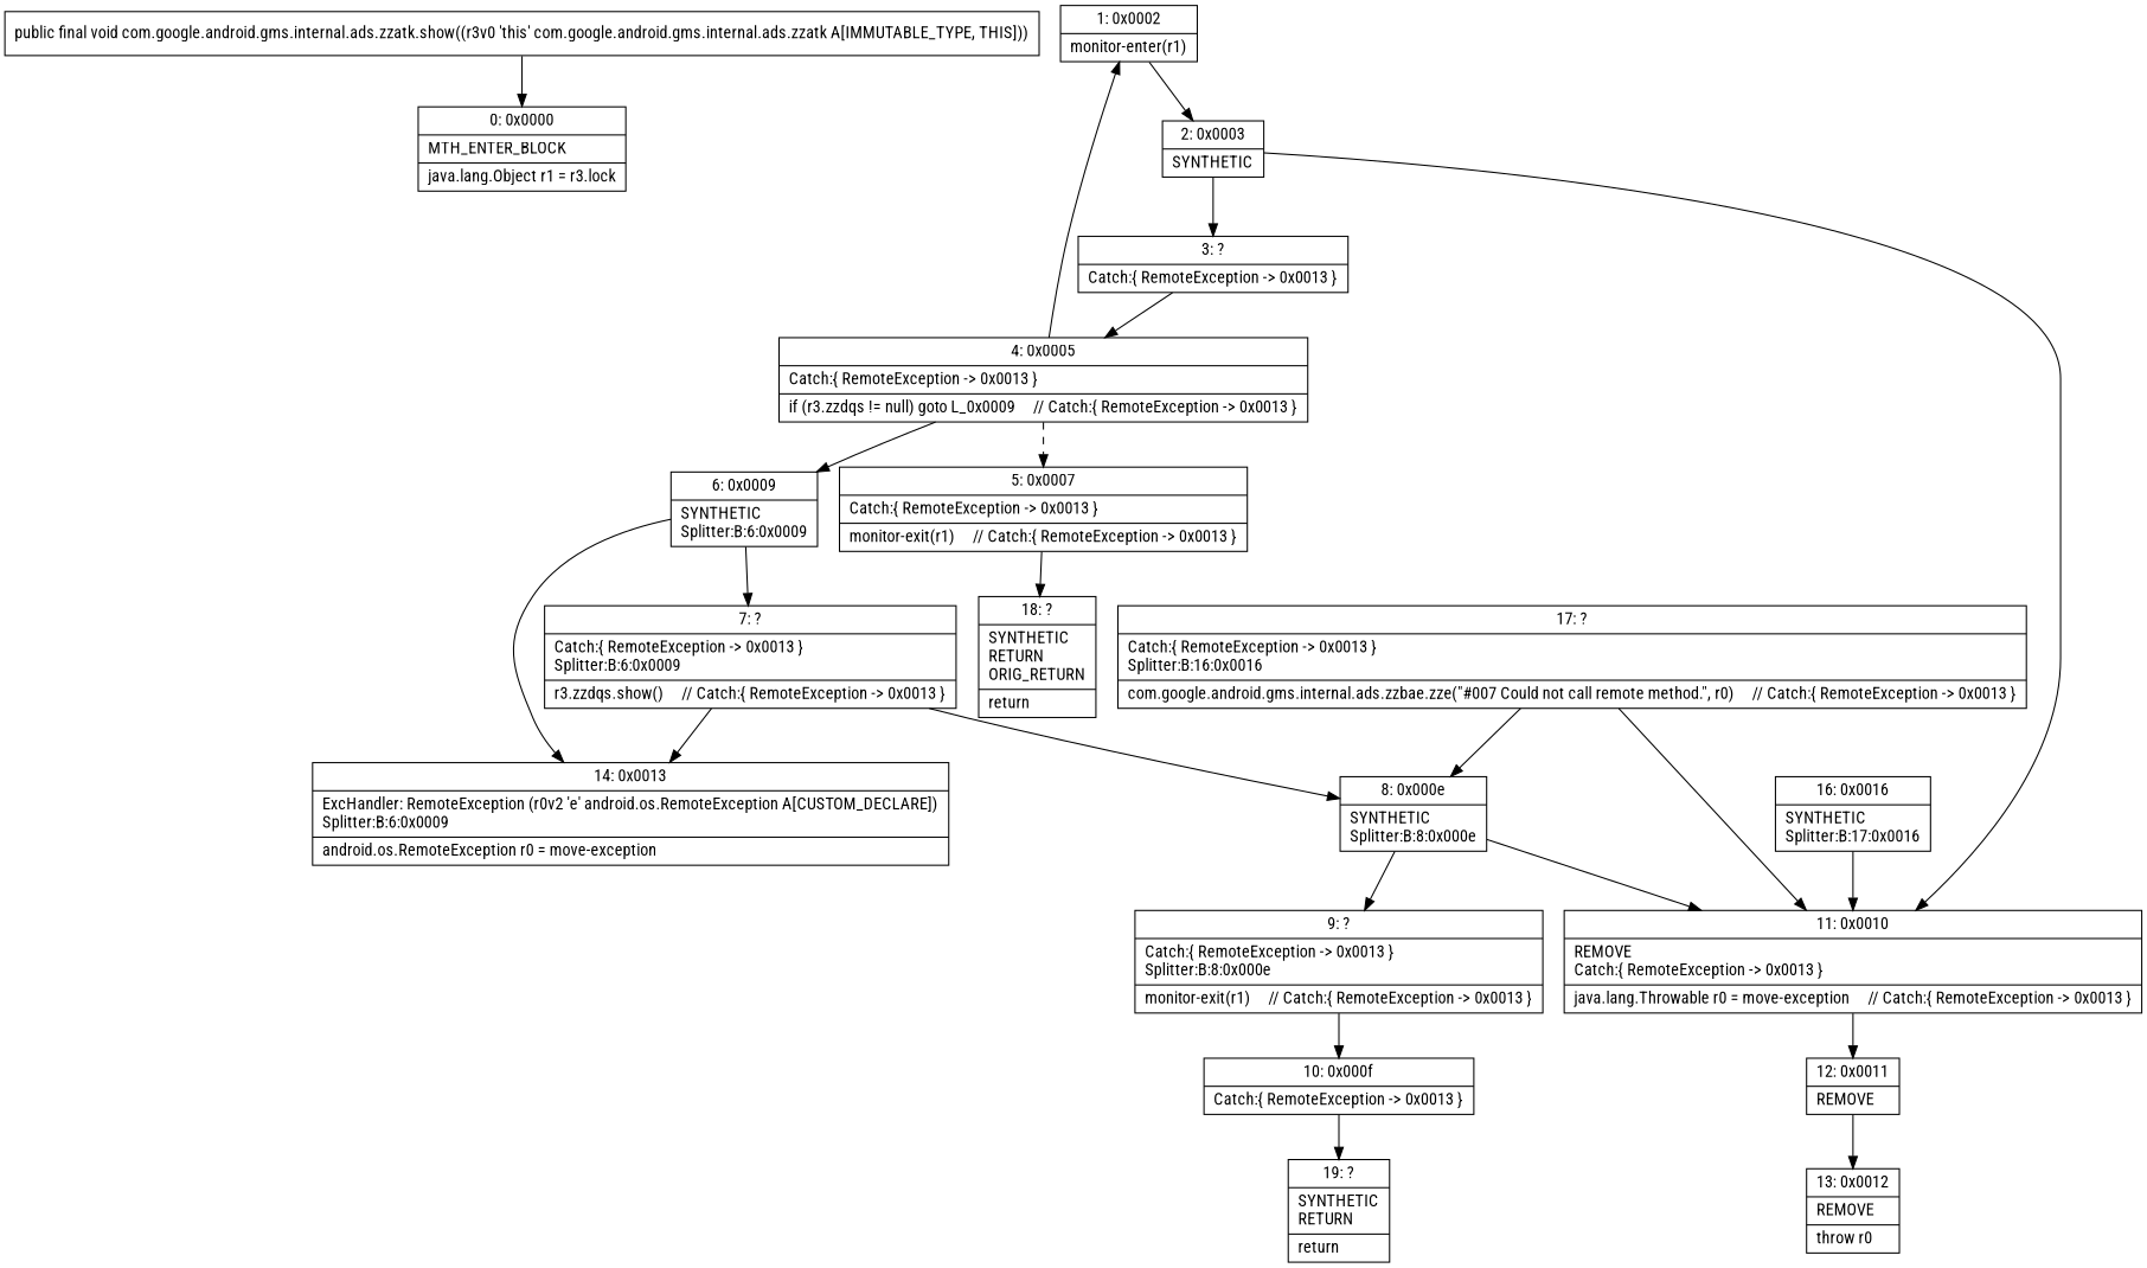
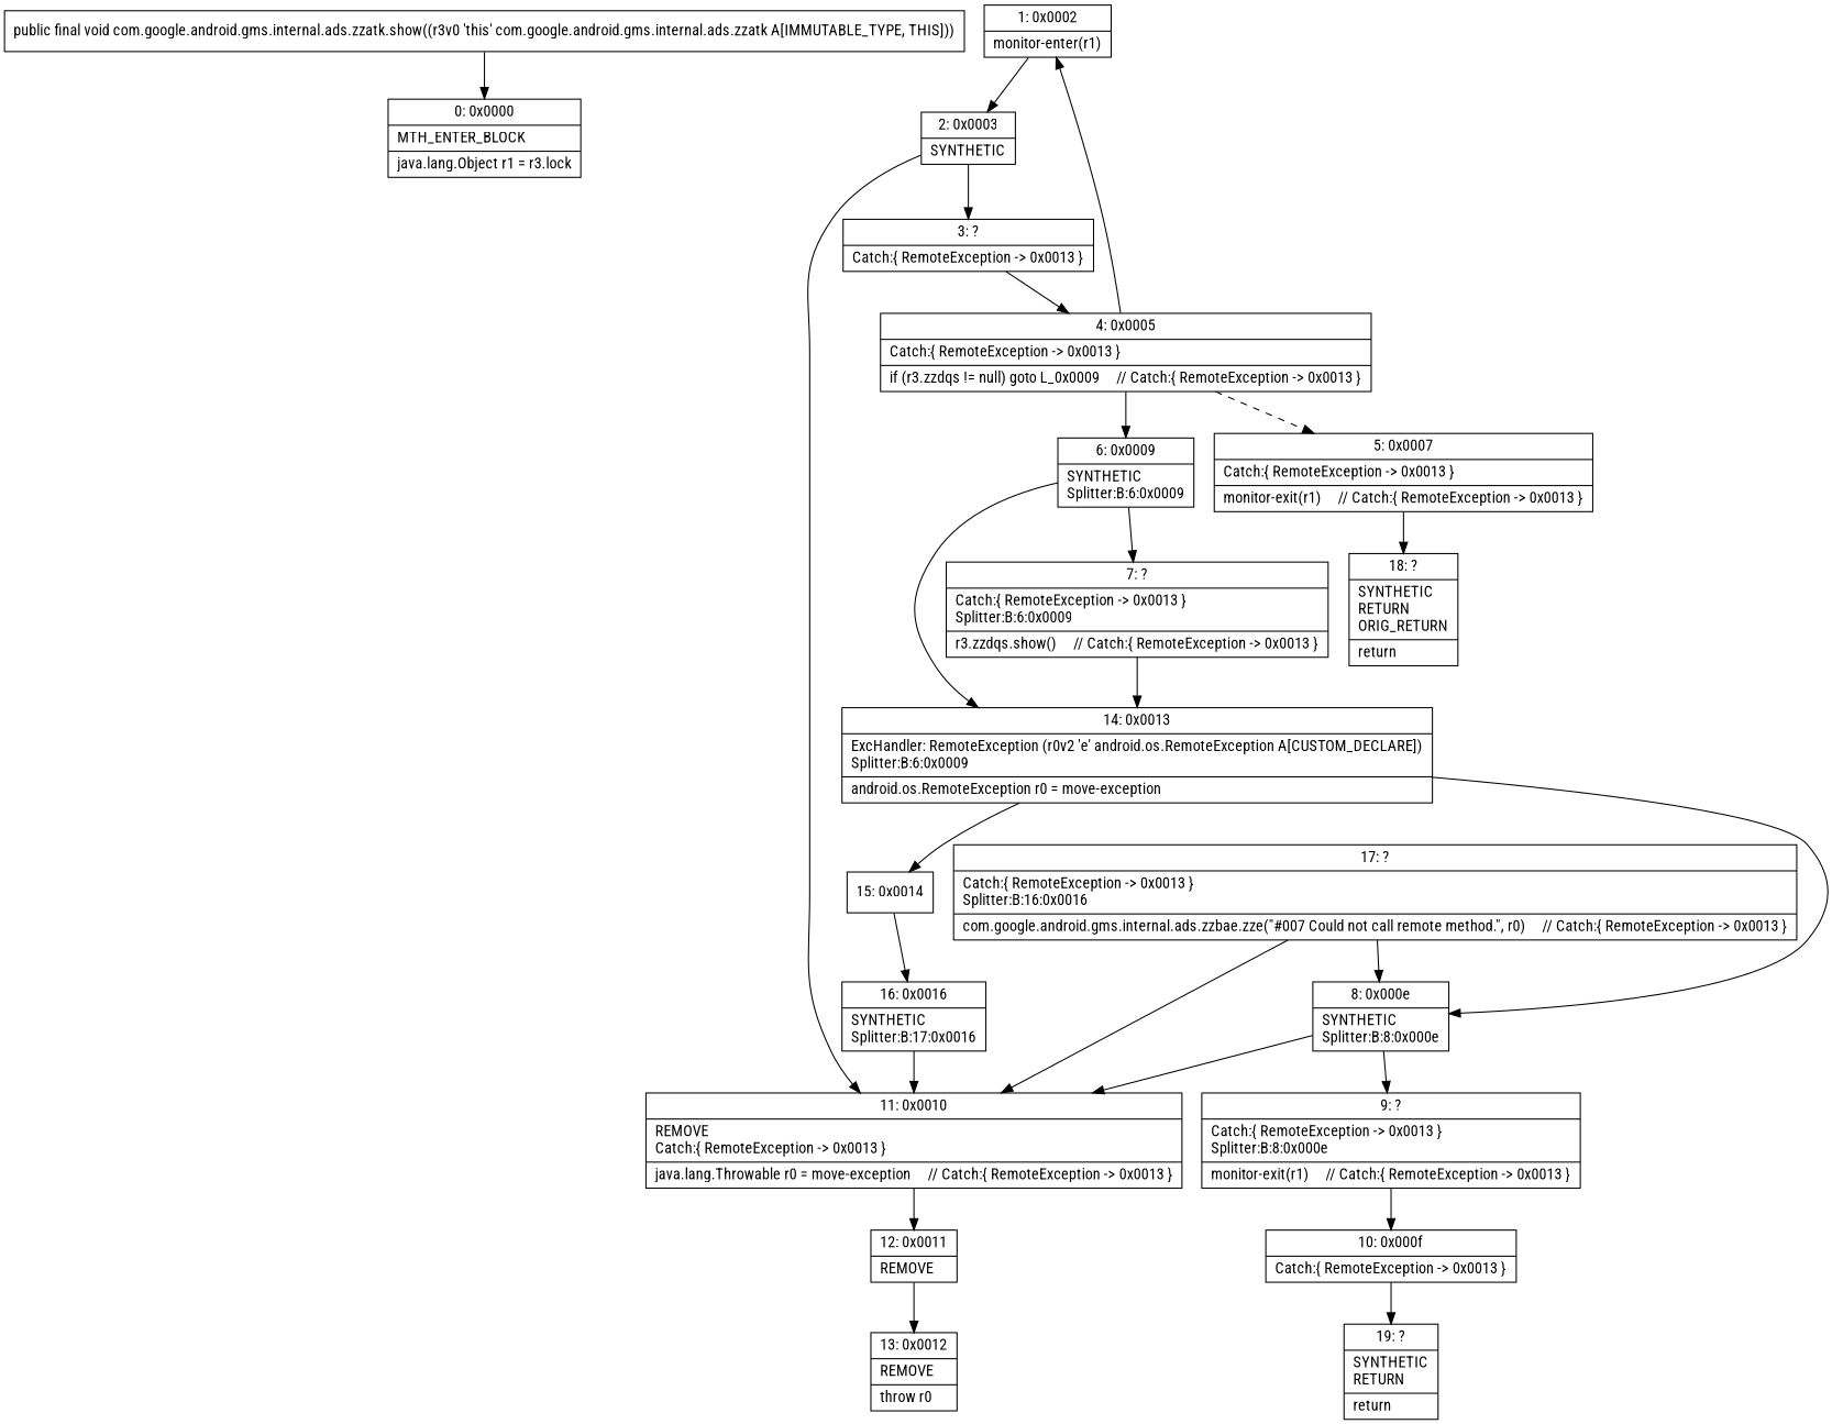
  digraph {
    fontname="Roboto Condensed"
    node [fontname="Roboto Condensed" shape=record]
    edge [fontname="Roboto Condensed"]
    n1 [label="{0\:\ 0x0000|MTH_ENTER_BLOCK\l|java.lang.Object r1 = r3.lock\l}"]
    n2 [label="{1\:\ 0x0002|monitor\-enter(r1)\l}"]
    n3 [label="{2\:\ 0x0003|SYNTHETIC\l}"]
    n4 [label="{3\:\ ?|Catch:\{ RemoteException \-\> 0x0013 \}\l}"]
    n5 [label="{11\:\ 0x0010|REMOVE\lCatch:\{ RemoteException \-\> 0x0013 \}\l|java.lang.Throwable r0 = move\-exception     \/\/ Catch:\{ RemoteException \-\> 0x0013 \}\l}"]
    n6 [label="{4\:\ 0x0005|Catch:\{ RemoteException \-\> 0x0013 \}\l|if (r3.zzdqs != null) goto L_0x0009     \/\/ Catch:\{ RemoteException \-\> 0x0013 \}\l}"]
    n7 [label="{12\:\ 0x0011|REMOVE\l}"]
    n8 [label="{5\:\ 0x0007|Catch:\{ RemoteException \-\> 0x0013 \}\l|monitor\-exit(r1)     \/\/ Catch:\{ RemoteException \-\> 0x0013 \}\l}"]
    n9 [label="{6\:\ 0x0009|SYNTHETIC\lSplitter:B:6:0x0009\l}"]
    n10 [label="{18\:\ ?|SYNTHETIC\lRETURN\lORIG_RETURN\l|return\l}"]
    n11 [label="{7\:\ ?|Catch:\{ RemoteException \-\> 0x0013 \}\lSplitter:B:6:0x0009\l|r3.zzdqs.show()     \/\/ Catch:\{ RemoteException \-\> 0x0013 \}\l}"]
    n12 [label="{14\:\ 0x0013|ExcHandler: RemoteException (r0v2 'e' android.os.RemoteException A[CUSTOM_DECLARE])\lSplitter:B:6:0x0009\l|android.os.RemoteException r0 = move\-exception\l}"]
    n13 [label="{8\:\ 0x000e|SYNTHETIC\lSplitter:B:8:0x000e\l}"]
+   n14 [label="{15\:\ 0x0014}"]
    n15 [label="{9\:\ ?|Catch:\{ RemoteException \-\> 0x0013 \}\lSplitter:B:8:0x000e\l|monitor\-exit(r1)     \/\/ Catch:\{ RemoteException \-\> 0x0013 \}\l}"]
    n16 [label="{10\:\ 0x000f|Catch:\{ RemoteException \-\> 0x0013 \}\l}"]
    n17 [label="{19\:\ ?|SYNTHETIC\lRETURN\l|return\l}"]
    n18 [label="{13\:\ 0x0012|REMOVE\l|throw r0\l}"]
    n19 [label="{16\:\ 0x0016|SYNTHETIC\lSplitter:B:17:0x0016\l}"]
    n20 [label="{17\:\ ?|Catch:\{ RemoteException \-\> 0x0013 \}\lSplitter:B:16:0x0016\l|com.google.android.gms.internal.ads.zzbae.zze(\"#007 Could not call remote method.\", r0)     \/\/ Catch:\{ RemoteException \-\> 0x0013 \}\l}"]
    n21 [label="{public final void com.google.android.gms.internal.ads.zzatk.show((r3v0 'this' com.google.android.gms.internal.ads.zzatk A[IMMUTABLE_TYPE, THIS])) }"]
    n2 -> n3
    n3 -> n4
    n3 -> n5
    n4 -> n6
    n5 -> n7
    n6 -> n2
    n6 -> n8 [style=dashed]
    n6 -> n9
    n7 -> n18
    n8 -> n10
    n9 -> n11
    n9 -> n12
    n11 -> n12
-   n11 -> n13
+   n12 -> n13
+   n12 -> n14
    n13 -> n5
    n13 -> n15
+   n14 -> n19
    n15 -> n16
    n16 -> n17
    n19 -> n5
    n20 -> n5
    n20 -> n13
    n21 -> n1
  }
